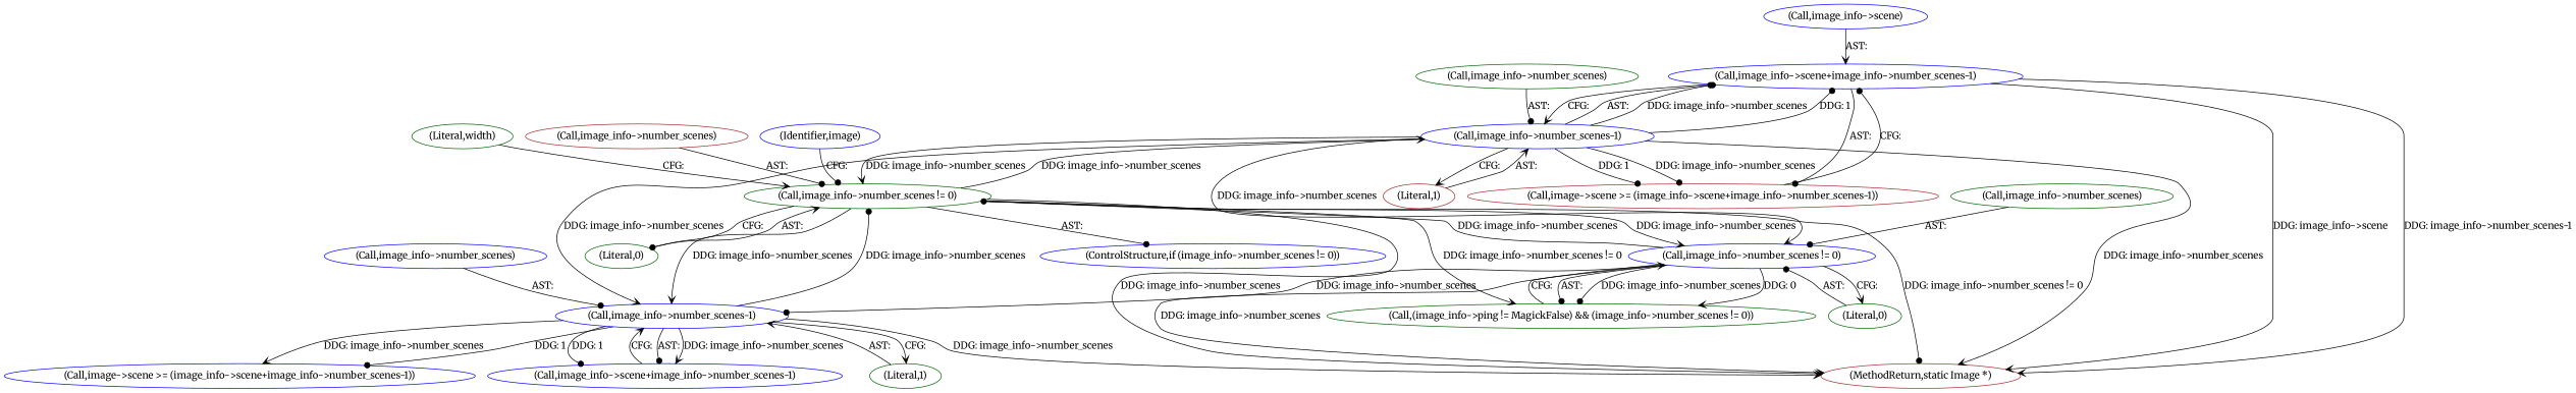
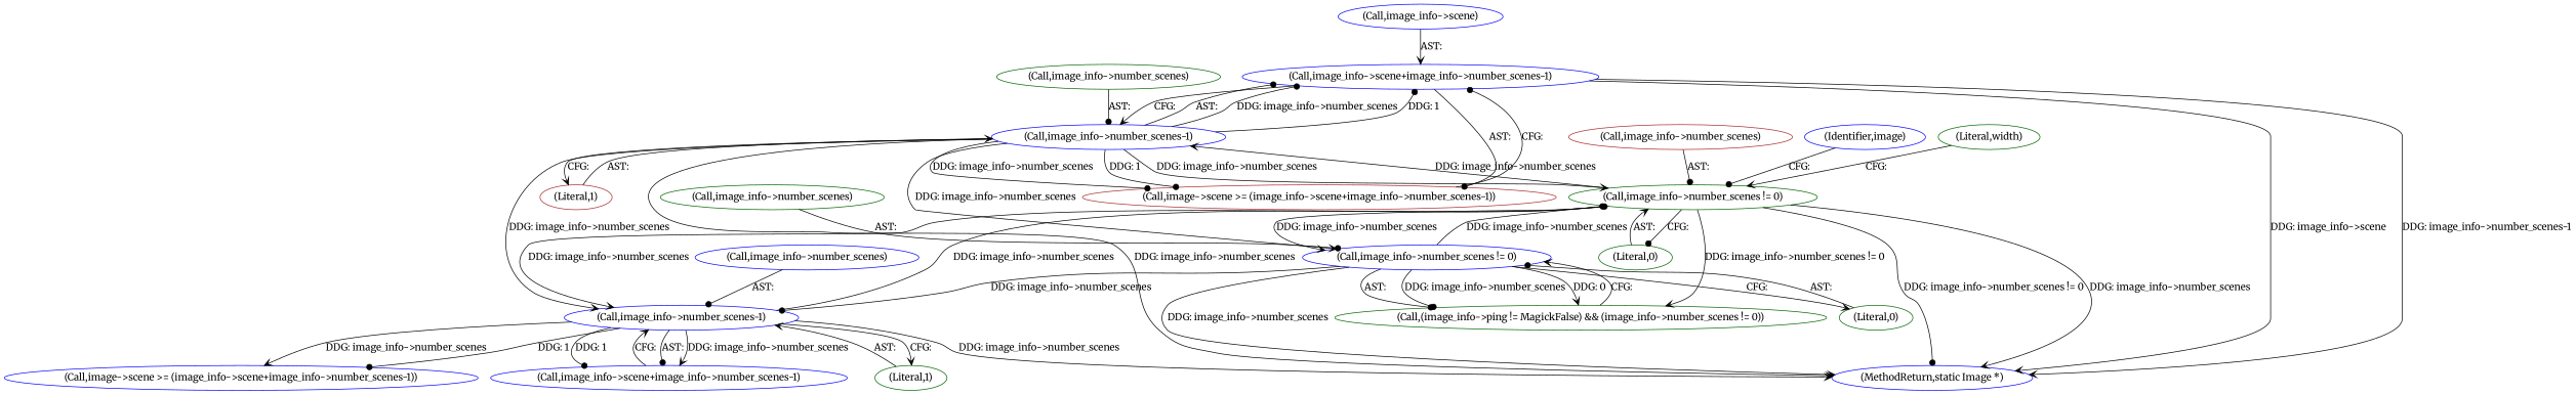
  digraph {
    fontname=Merriweather
    node [color=blue fontname=Merriweather]
    edge [arrowhead=vee fontname=Merriweather]
    n1 [label="(Call,image_info->scene+image_info->number_scenes-1)"]
    n2 [label="(Call,image_info->number_scenes-1)"]
-   n3 [color=brown label="(MethodReturn,static Image *)"]
+   n3 [label="(MethodReturn,static Image *)"]
    n4 [color=brown label="(Call,image->scene >= (image_info->scene+image_info->number_scenes-1))"]
    n5 [color=darkgreen label="(Call,image_info->number_scenes != 0)"]
    n6 [label="(Call,image_info->number_scenes-1)"]
    n7 [label="(Call,image_info->number_scenes != 0)"]
    n8 [color=brown label="(Literal,1)"]
    n9 [color=darkgreen label="(Call,(image_info->ping != MagickFalse) && (image_info->number_scenes != 0))"]
    n10 [color=darkgreen label="(Literal,0)"]
-   n11 [label="(ControlStructure,if (image_info->number_scenes != 0))"]
    n12 [label="(Call,image_info->scene+image_info->number_scenes-1)"]
    n13 [color=darkgreen label="(Literal,1)"]
    n14 [label="(Call,image->scene >= (image_info->scene+image_info->number_scenes-1))"]
    n15 [color=darkgreen label="(Literal,0)"]
    n16 [color=brown label="(Call,image_info->number_scenes)"]
    n17 [label="(Call,image_info->number_scenes)"]
    n18 [label="(Call,image_info->scene)"]
    n19 [color=darkgreen label="(Call,image_info->number_scenes)"]
    n20 [label="(Identifier,image)"]
    n21 [color=darkgreen label="(Call,image_info->number_scenes)"]
    n22 [color=darkgreen label="(Literal,width)"]
    n1 -> n2 [label="CFG: "]
    n1 -> n3 [label="DDG: image_info->scene"]
    n1 -> n3 [label="DDG: image_info->number_scenes-1"]
    n1 -> n4 [arrowhead=dot label="AST: "]
    n2 -> n1 [arrowhead=dot label="AST: "]
    n2 -> n1 [arrowhead=dot label="DDG: image_info->number_scenes"]
    n2 -> n1 [arrowhead=dot label="DDG: 1"]
    n2 -> n3 [label="DDG: image_info->number_scenes"]
    n2 -> n4 [arrowhead=dot label="DDG: image_info->number_scenes"]
    n2 -> n4 [arrowhead=dot label="DDG: 1"]
    n2 -> n5 [label="DDG: image_info->number_scenes"]
    n2 -> n6 [label="DDG: image_info->number_scenes"]
    n2 -> n7 [label="DDG: image_info->number_scenes"]
    n2 -> n8 [label="CFG: "]
    n4 -> n1 [arrowhead=dot label="CFG: "]
    n5 -> n2 [label="DDG: image_info->number_scenes"]
    n5 -> n3 [arrowhead=dot label="DDG: image_info->number_scenes != 0"]
    n5 -> n3 [label="DDG: image_info->number_scenes"]
    n5 -> n6 [label="DDG: image_info->number_scenes"]
    n5 -> n7 [label="DDG: image_info->number_scenes"]
    n5 -> n9 [label="DDG: image_info->number_scenes != 0"]
    n5 -> n10 [arrowhead=dot label="CFG: "]
-   n5 -> n11 [arrowhead=dot label="AST: "]
    n6 -> n3 [label="DDG: image_info->number_scenes"]
    n6 -> n5 [arrowhead=dot label="DDG: image_info->number_scenes"]
    n6 -> n12 [arrowhead=dot label="AST: "]
    n6 -> n12 [label="DDG: image_info->number_scenes"]
    n6 -> n12 [arrowhead=dot label="DDG: 1"]
    n6 -> n13 [label="CFG: "]
    n6 -> n14 [label="DDG: image_info->number_scenes"]
    n6 -> n14 [arrowhead=dot label="DDG: 1"]
    n7 -> n3 [label="DDG: image_info->number_scenes"]
    n7 -> n5 [arrowhead=dot label="DDG: image_info->number_scenes"]
    n7 -> n6 [arrowhead=dot label="DDG: image_info->number_scenes"]
    n7 -> n9 [arrowhead=dot label="AST: "]
    n7 -> n9 [arrowhead=dot label="DDG: image_info->number_scenes"]
    n7 -> n9 [label="DDG: 0"]
    n7 -> n15 [label="CFG: "]
    n8 -> n2 [label="AST: "]
    n9 -> n7 [label="CFG: "]
    n10 -> n5 [label="AST: "]
    n12 -> n6 [label="CFG: "]
    n13 -> n6 [label="AST: "]
    n15 -> n7 [arrowhead=dot label="AST: "]
    n16 -> n5 [arrowhead=dot label="AST: "]
    n17 -> n6 [arrowhead=dot label="AST: "]
    n18 -> n1 [label="AST: "]
    n19 -> n7 [arrowhead=dot label="AST: "]
    n20 -> n5 [arrowhead=dot label="CFG: "]
    n21 -> n2 [arrowhead=dot label="AST: "]
    n22 -> n5 [label="CFG: "]
  }
